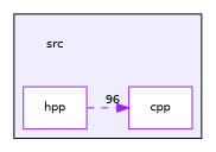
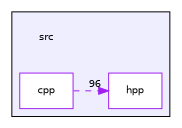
  digraph {
    compound=true
    rankdir=LR
    node [fontname=Helvetica fontsize=10 shape=box color=purple fillcolor=white style=filled]
    n1 [label=src shape=plaintext fillcolor="" style=""]
    n2 [label=cpp]
    n3 [label=hpp]
    subgraph cluster_1 {
      bgcolor="#eeeeff"
      pencolor=black
      n1
      n2
      n3
    }
-   n3 -> n2 [headlabel=96 labeldistance=1.5 labelfontname=Helvetica labelfontsize=10 color=purple style=dashed]
+   n2 -> n3 [headlabel=96 labeldistance=1.5 labelfontname=Helvetica labelfontsize=10 color=purple style=dashed]
  }
